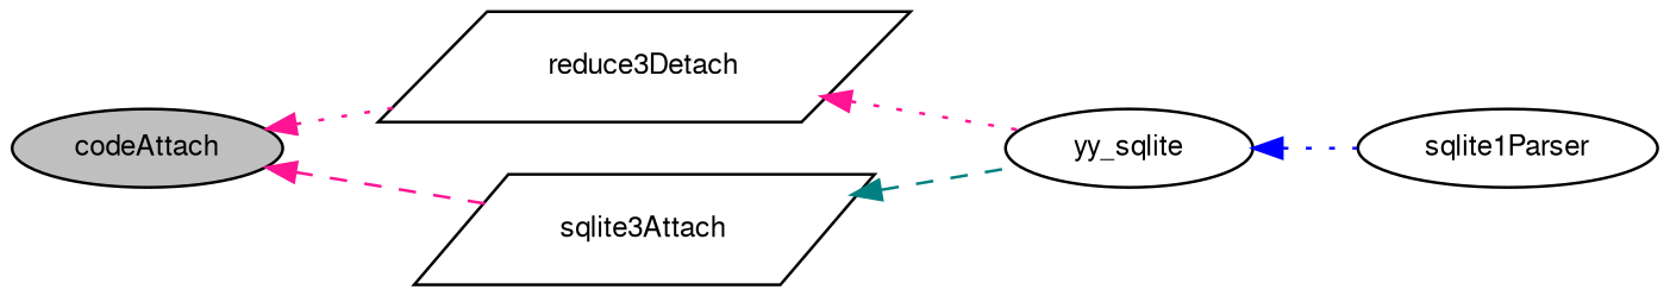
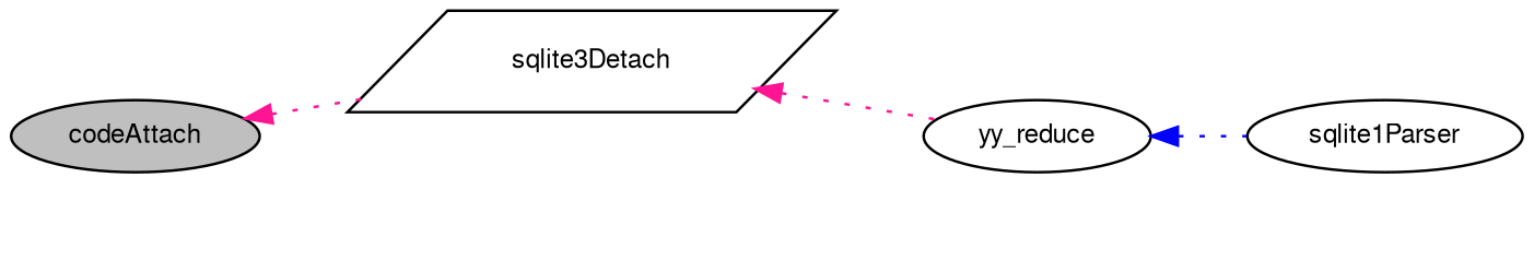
  digraph {
    rankdir=LR
    node [color=black fillcolor=white fontname=FreeSans fontsize=10 shape=ellipse style=filled]
    edge [color=deeppink dir=back fontname=FreeSans fontsize=10 labelfontname=FreeSans labelfontsize=10 style=dotted]
    n1 [fillcolor=grey75 fontcolor=black height=0.2 label=codeAttach width=0.4]
-   n2 [height=0.2 label=reduce3Detach shape=parallelogram width=0.4]
-   n3 [height=0.2 label=sqlite3Attach shape=parallelogram width=0.4]
-   n4 [height=0.2 label=yy_sqlite width=0.4]
+   n2 [height=0.2 label=sqlite3Detach shape=parallelogram width=0.4]
+   n4 [height=0.2 label=yy_reduce width=0.4]
    n5 [height=0.2 label=sqlite1Parser width=0.4]
    n1 -> n2
-   n1 -> n3 [style=dashed]
    n2 -> n4
-   n3 -> n4 [color=teal style=dashed]
    n4 -> n5 [color=blue]
  }
